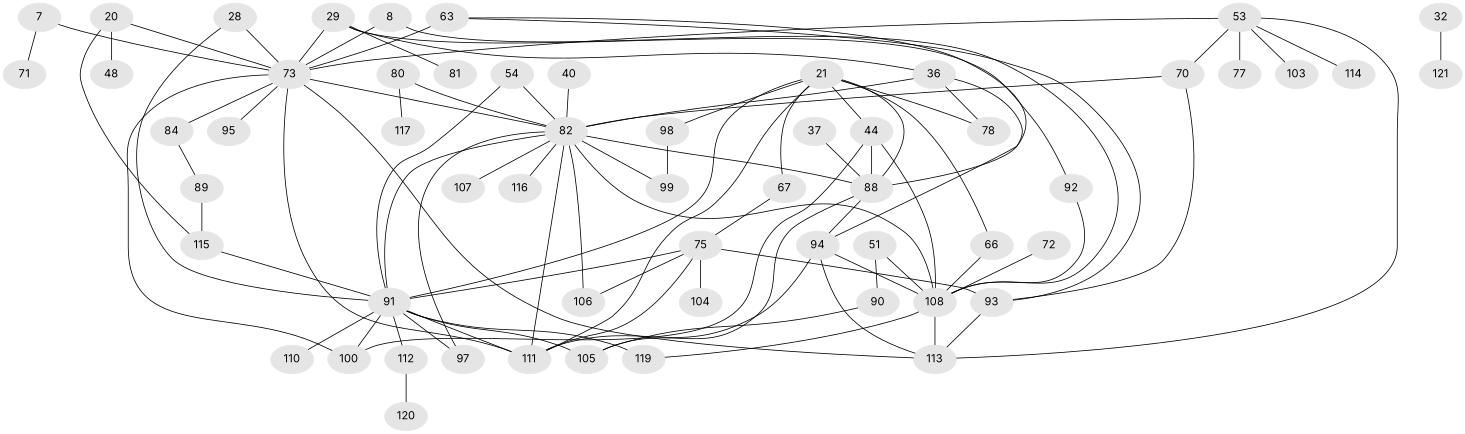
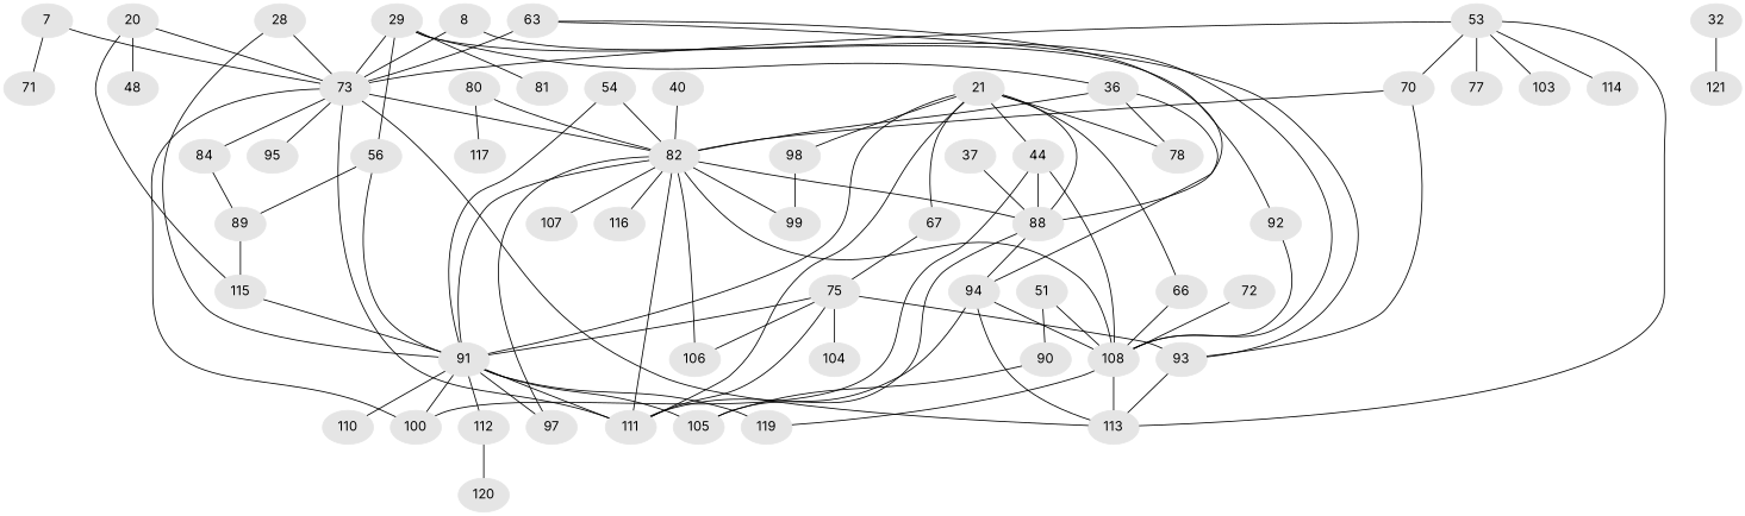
  graph {
    fontname=Inter
    node [color=gray90 fontname=Inter style=filled]
    edge [fontname=Inter]
    7
    71
    73 [super="+17+14+6+1"]
    111 [super="+96+101"]
    82 [super="+10+23"]
    100 [super="+60+79+68"]
    113 [super="+34+109"]
    84
    95
    8
    108 [super="+55+62+69"]
    119 [super="+118"]
    20 [super="+19"]
    48
    115 [super="+102"]
    91 [super="+11+12+13+86"]
    21 [super="+15"]
    44
    66
    67
    78
    88 [super="+76+87"]
    98
    75 [super="+74"]
    94 [super="+38"]
    105 [super="+64"]
    97
    110
    112 [super="+46"]
    99
    28
    29 [super="+22"]
    36 [super="+18"]
+   56 [super="+49+43"]
    81
    92
    89
    32
    121
    106
    107
    116
    37
    40
    51
    90
    53 [super="+47"]
    70 [super="+59"]
    77
    103
    114
    93 [super="+83"]
    54
    63 [super="+2+4"]
    104
    72
    80
    117
    120
    7 -- 71
    7 -- 73
    73 -- 111 [weight=2]
    73 -- 82 [weight=2]
    73 -- 100
    73 -- 113
    73 -- 84 [weight=2]
    73 -- 95
    82 -- 111
    82 -- 108 [weight=2]
    82 -- 91
    82 -- 88 [weight=2]
    82 -- 97
    82 -- 99
    82 -- 106
    82 -- 107
    82 -- 116
    84 -- 89
    8 -- 73
    8 -- 108
    108 -- 113
    108 -- 119
    20 -- 73 [weight=2]
    20 -- 48
    20 -- 115 [weight=2]
    115 -- 91
    91 -- 111
    91 -- 100
    91 -- 119 [weight=3]
    91 -- 105 [weight=2]
    91 -- 97
    91 -- 110
    91 -- 112
    21 -- 111 [weight=2]
    21 -- 91
    21 -- 44 [weight=2]
    21 -- 66
    21 -- 67
    21 -- 78
    21 -- 88
    21 -- 98
    44 -- 100
    44 -- 108
    44 -- 88
    66 -- 108
    67 -- 75
    88 -- 94 [weight=3]
    88 -- 105
    98 -- 99
    75 -- 111
    75 -- 91 [weight=4]
    75 -- 106
    75 -- 93 [weight=2]
    75 -- 104
    94 -- 111
    94 -- 113
    94 -- 108
    112 -- 120
    28 -- 73
    28 -- 91
    29 -- 73 [weight=2]
    29 -- 36
+   29 -- 56
    29 -- 81
    29 -- 92
    36 -- 82
    36 -- 78
    36 -- 94
+   56 -- 91
+   56 -- 89
    92 -- 108
    89 -- 115 [weight=2]
    32 -- 121
    37 -- 88
    40 -- 82
    51 -- 108
    51 -- 90
    90 -- 105
    53 -- 73 [weight=2]
    53 -- 113
    53 -- 70
    53 -- 77
    53 -- 103
    53 -- 114
    70 -- 82
    70 -- 93
    93 -- 113
    54 -- 82
    54 -- 91
    63 -- 73 [weight=3]
    63 -- 88
    63 -- 93
    72 -- 108
    80 -- 82
    80 -- 117
  }
